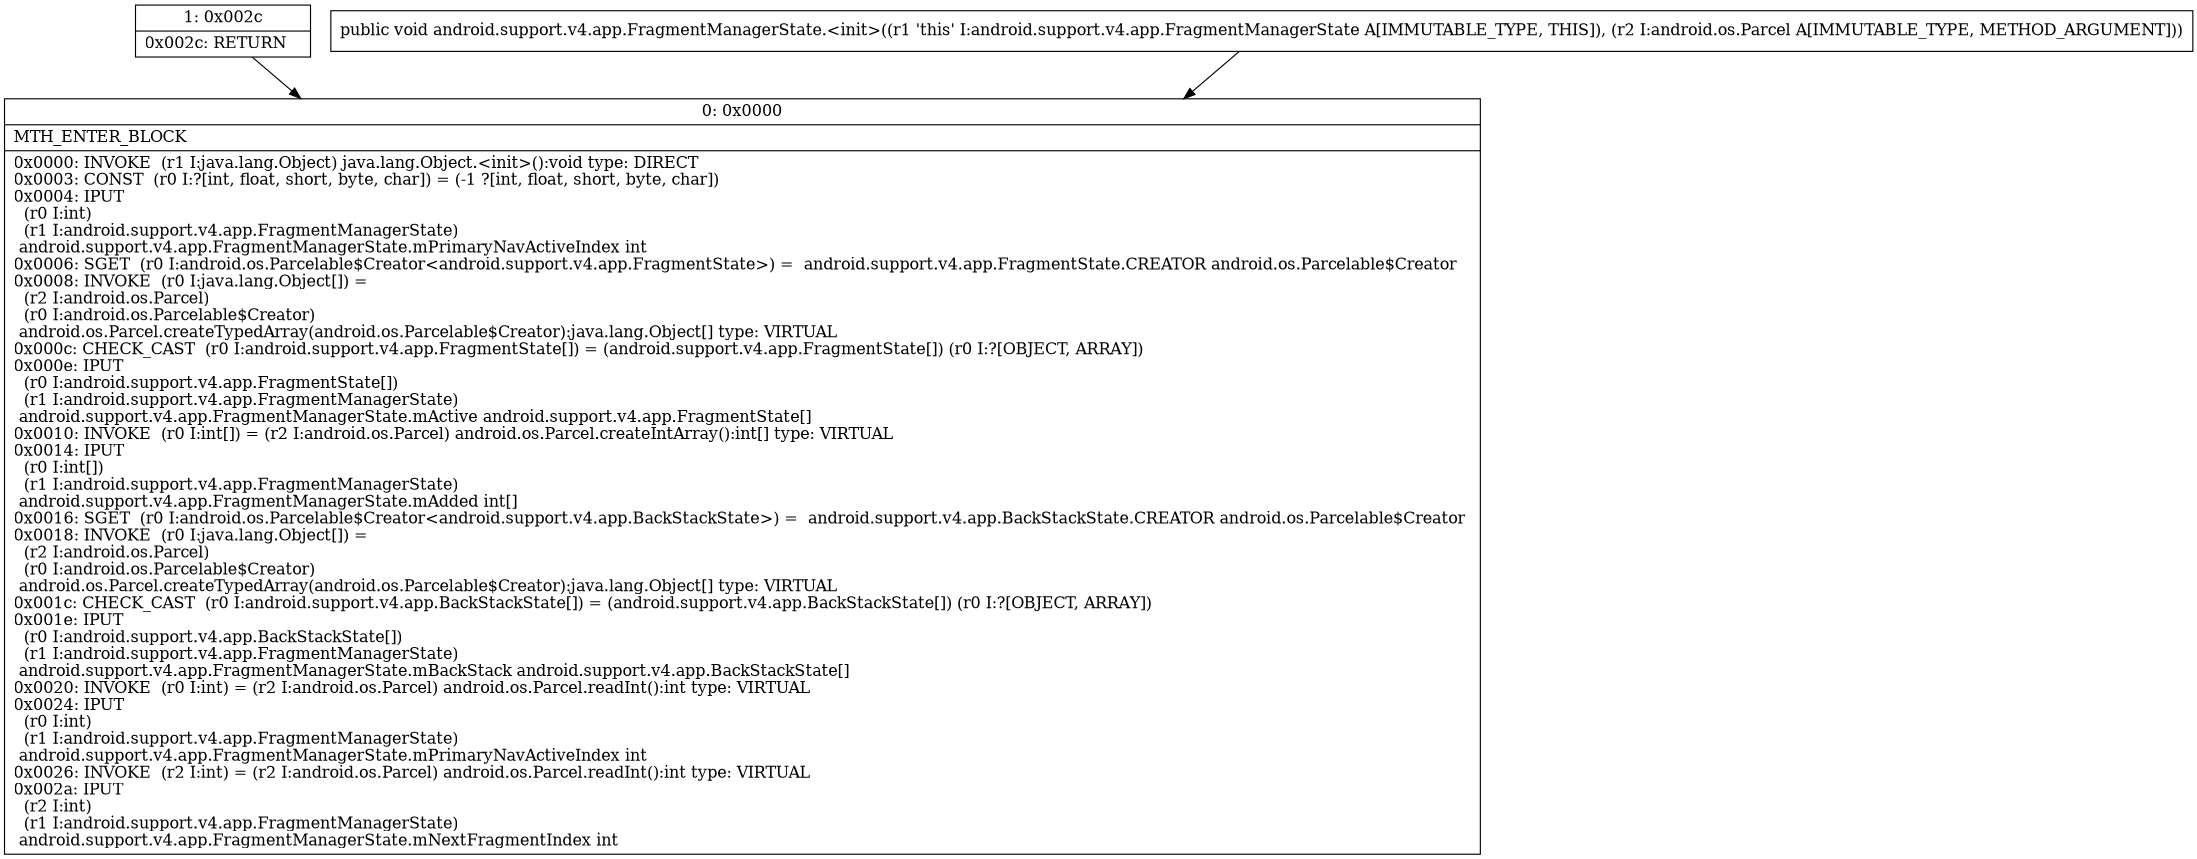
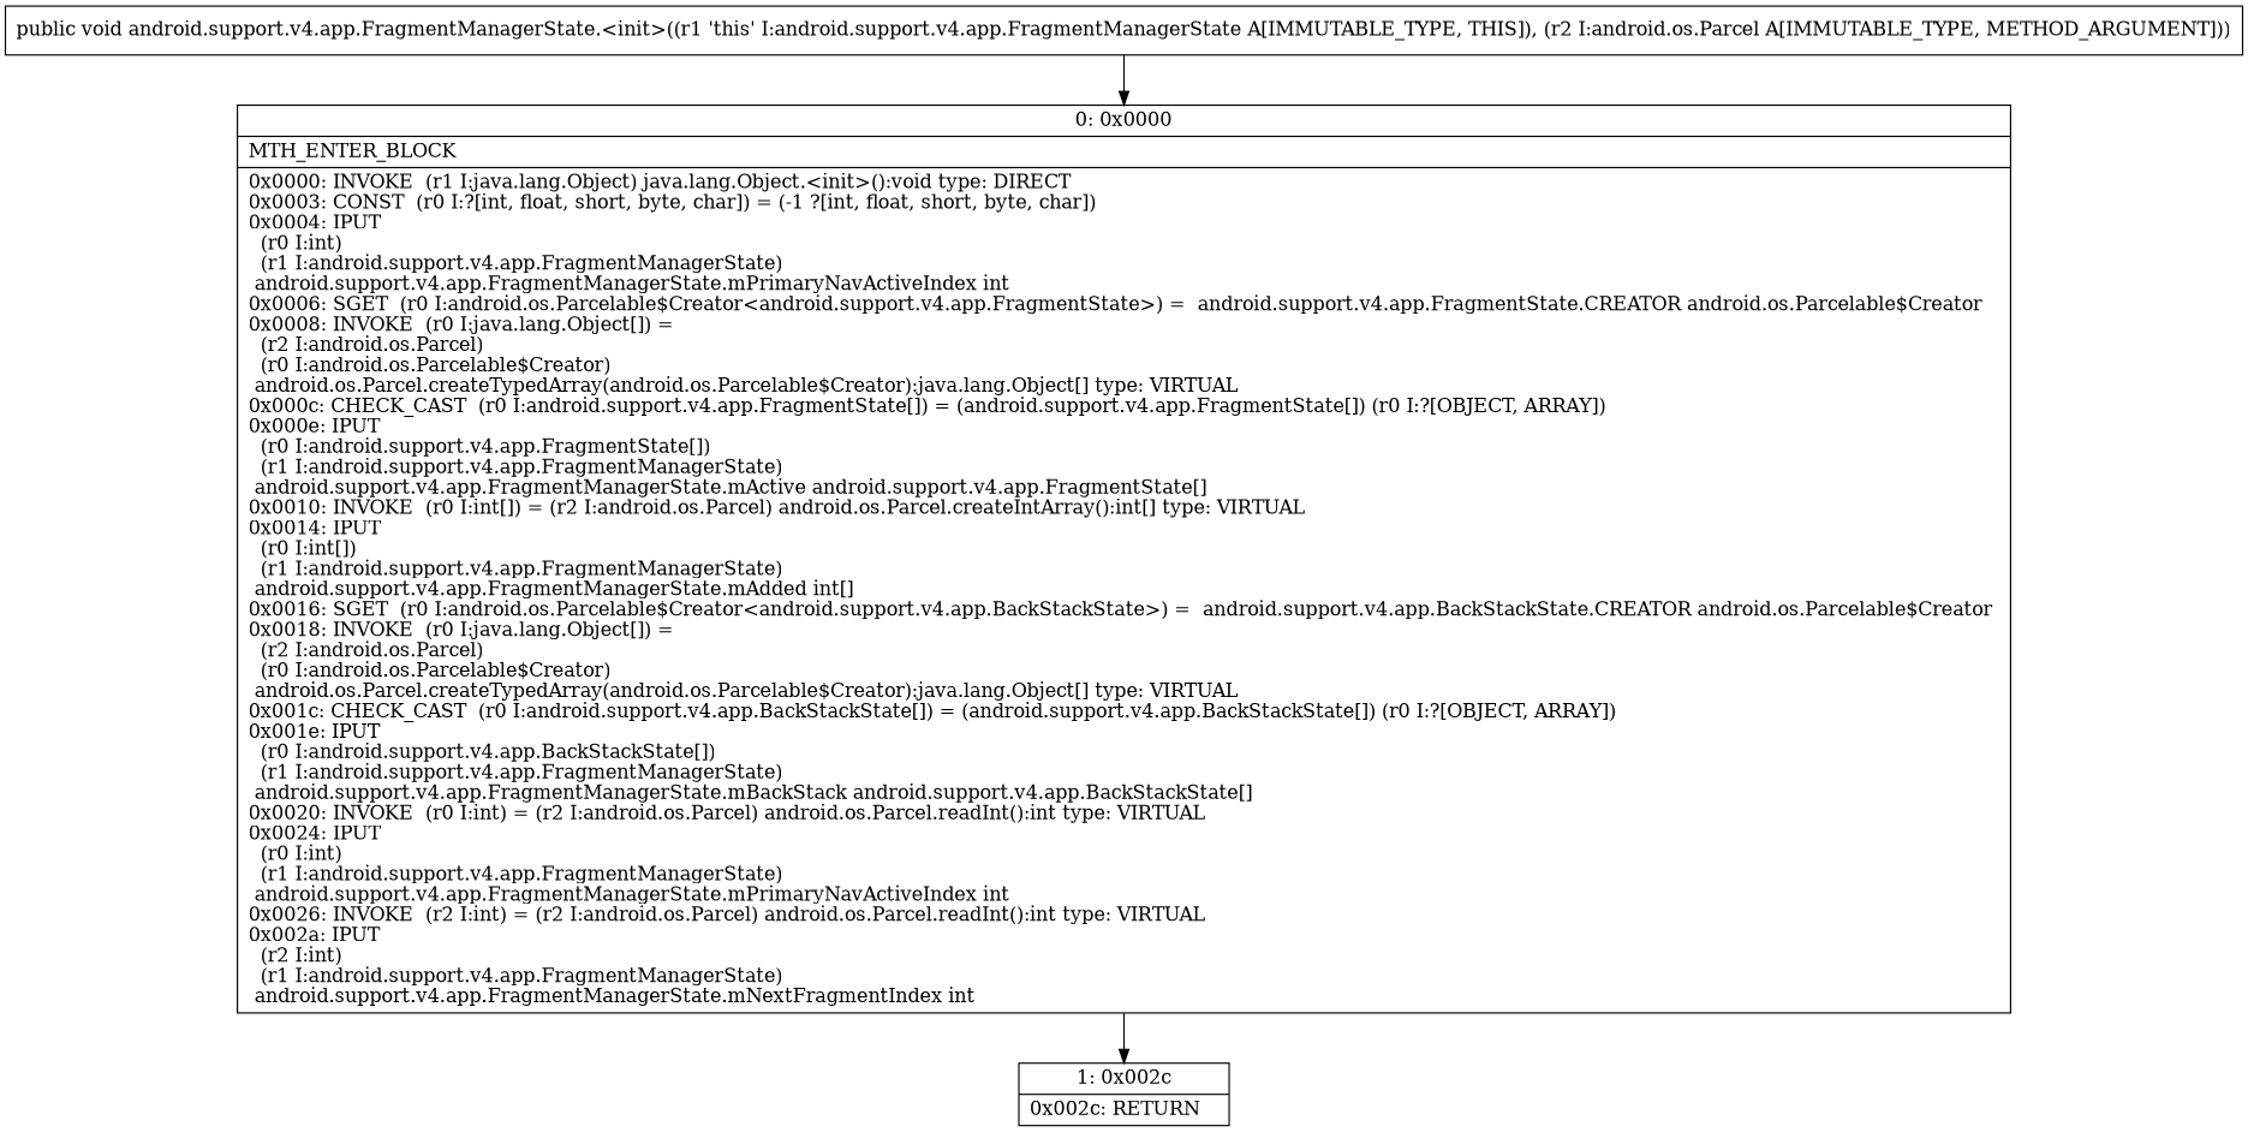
  digraph {
    node [shape=record]
    n1 [label="{0\:\ 0x0000|MTH_ENTER_BLOCK\l|0x0000: INVOKE  (r1 I:java.lang.Object) java.lang.Object.\<init\>():void type: DIRECT \l0x0003: CONST  (r0 I:?[int, float, short, byte, char]) = (\-1 ?[int, float, short, byte, char]) \l0x0004: IPUT  \l  (r0 I:int)\l  (r1 I:android.support.v4.app.FragmentManagerState)\l android.support.v4.app.FragmentManagerState.mPrimaryNavActiveIndex int \l0x0006: SGET  (r0 I:android.os.Parcelable$Creator\<android.support.v4.app.FragmentState\>) =  android.support.v4.app.FragmentState.CREATOR android.os.Parcelable$Creator \l0x0008: INVOKE  (r0 I:java.lang.Object[]) = \l  (r2 I:android.os.Parcel)\l  (r0 I:android.os.Parcelable$Creator)\l android.os.Parcel.createTypedArray(android.os.Parcelable$Creator):java.lang.Object[] type: VIRTUAL \l0x000c: CHECK_CAST  (r0 I:android.support.v4.app.FragmentState[]) = (android.support.v4.app.FragmentState[]) (r0 I:?[OBJECT, ARRAY]) \l0x000e: IPUT  \l  (r0 I:android.support.v4.app.FragmentState[])\l  (r1 I:android.support.v4.app.FragmentManagerState)\l android.support.v4.app.FragmentManagerState.mActive android.support.v4.app.FragmentState[] \l0x0010: INVOKE  (r0 I:int[]) = (r2 I:android.os.Parcel) android.os.Parcel.createIntArray():int[] type: VIRTUAL \l0x0014: IPUT  \l  (r0 I:int[])\l  (r1 I:android.support.v4.app.FragmentManagerState)\l android.support.v4.app.FragmentManagerState.mAdded int[] \l0x0016: SGET  (r0 I:android.os.Parcelable$Creator\<android.support.v4.app.BackStackState\>) =  android.support.v4.app.BackStackState.CREATOR android.os.Parcelable$Creator \l0x0018: INVOKE  (r0 I:java.lang.Object[]) = \l  (r2 I:android.os.Parcel)\l  (r0 I:android.os.Parcelable$Creator)\l android.os.Parcel.createTypedArray(android.os.Parcelable$Creator):java.lang.Object[] type: VIRTUAL \l0x001c: CHECK_CAST  (r0 I:android.support.v4.app.BackStackState[]) = (android.support.v4.app.BackStackState[]) (r0 I:?[OBJECT, ARRAY]) \l0x001e: IPUT  \l  (r0 I:android.support.v4.app.BackStackState[])\l  (r1 I:android.support.v4.app.FragmentManagerState)\l android.support.v4.app.FragmentManagerState.mBackStack android.support.v4.app.BackStackState[] \l0x0020: INVOKE  (r0 I:int) = (r2 I:android.os.Parcel) android.os.Parcel.readInt():int type: VIRTUAL \l0x0024: IPUT  \l  (r0 I:int)\l  (r1 I:android.support.v4.app.FragmentManagerState)\l android.support.v4.app.FragmentManagerState.mPrimaryNavActiveIndex int \l0x0026: INVOKE  (r2 I:int) = (r2 I:android.os.Parcel) android.os.Parcel.readInt():int type: VIRTUAL \l0x002a: IPUT  \l  (r2 I:int)\l  (r1 I:android.support.v4.app.FragmentManagerState)\l android.support.v4.app.FragmentManagerState.mNextFragmentIndex int \l}"]
    n2 [label="{1\:\ 0x002c|0x002c: RETURN   \l}"]
    n3 [label="{public void android.support.v4.app.FragmentManagerState.\<init\>((r1 'this' I:android.support.v4.app.FragmentManagerState A[IMMUTABLE_TYPE, THIS]), (r2 I:android.os.Parcel A[IMMUTABLE_TYPE, METHOD_ARGUMENT])) }"]
-   n2 -> n1
+   n1 -> n2
    n3 -> n1
  }
